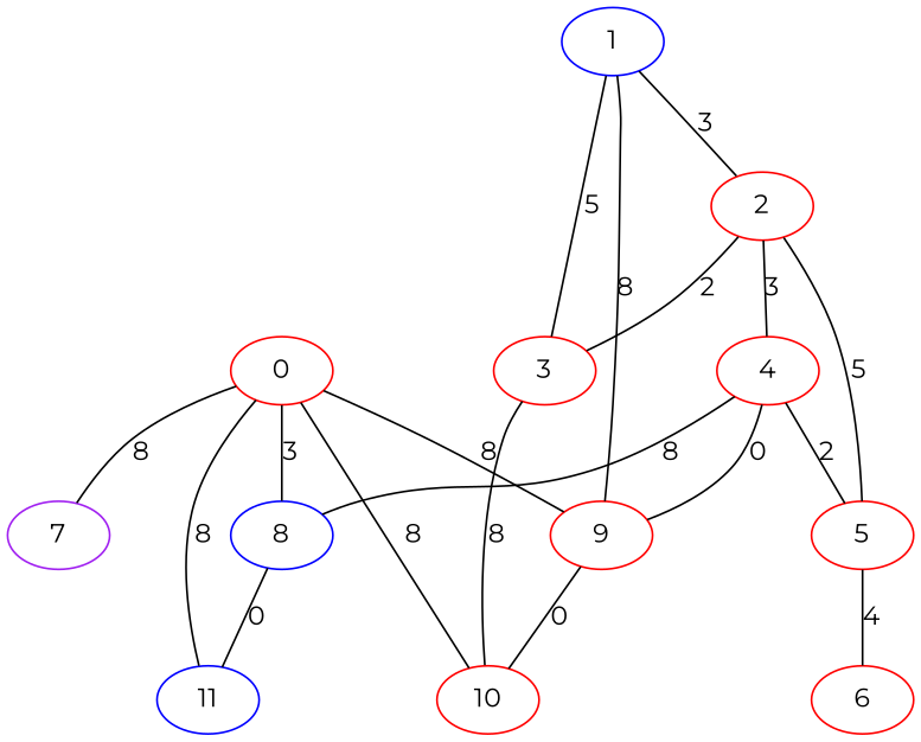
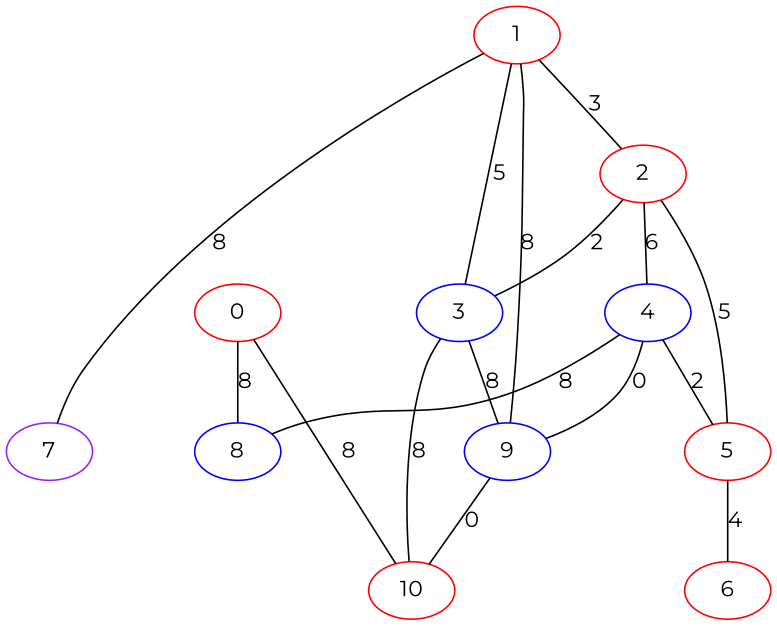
  graph {
    fontname=Montserrat
    node [color=red fontname=Montserrat weight=1]
    edge [fontname=Montserrat]
    8 [color=blue weight=3]
    0
-   9 [weight=3]
+   9 [color=blue weight=3]
    10 [weight=3]
-   11 [color=blue weight=3]
-   1 [color=blue]
+   1
    2
-   3
+   3 [color=blue]
    7 [color=purple weight=4]
-   4
+   4 [color=blue]
    5
    6
-   8 -- 11 [label=0]
-   0 -- 8 [label=3]
-   0 -- 9 [label=8]
+   0 -- 8 [label=8]
+   3 -- 9 [label=8]
    0 -- 10 [label=8]
-   0 -- 11 [label=8]
    9 -- 10 [label=0]
    1 -- 9 [label=8]
    1 -- 2 [label=3]
    1 -- 3 [label=5]
-   0 -- 7 [label=8]
+   1 -- 7 [label=8]
    2 -- 3 [label=2]
-   2 -- 4 [label=3]
+   2 -- 4 [label=6]
    2 -- 5 [label=5]
    3 -- 10 [label=8]
    4 -- 8 [label=8]
    4 -- 9 [label=0]
    4 -- 5 [label=2]
    5 -- 6 [label=4]
  }
